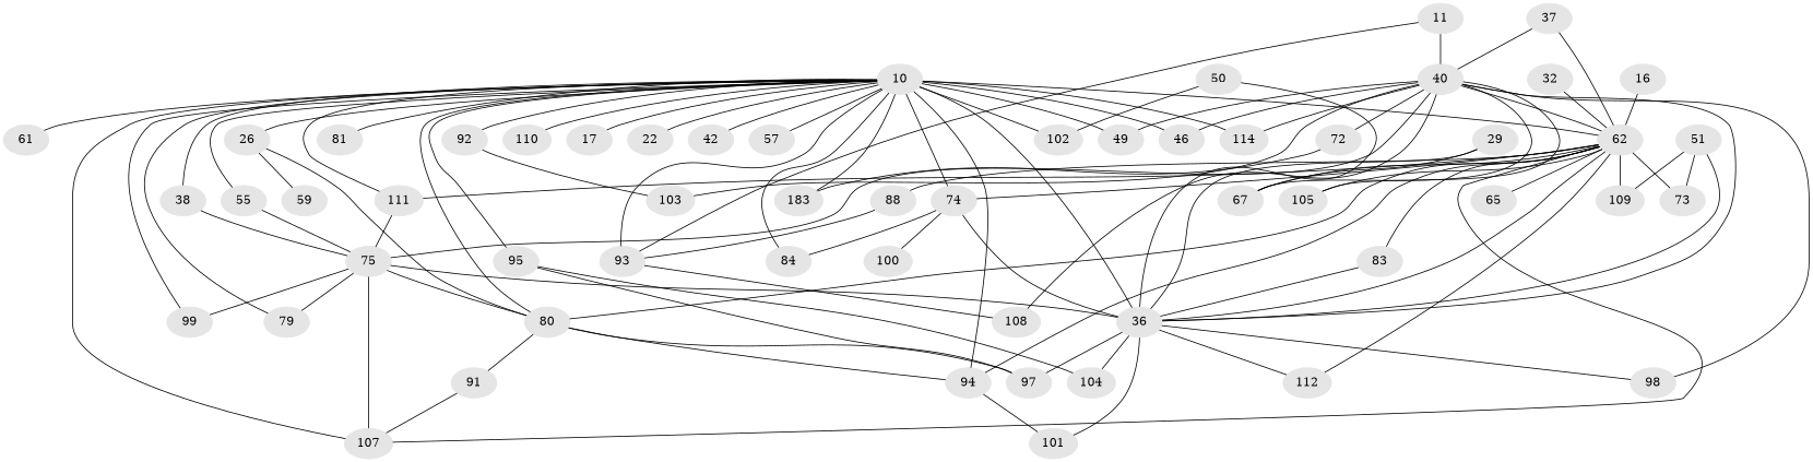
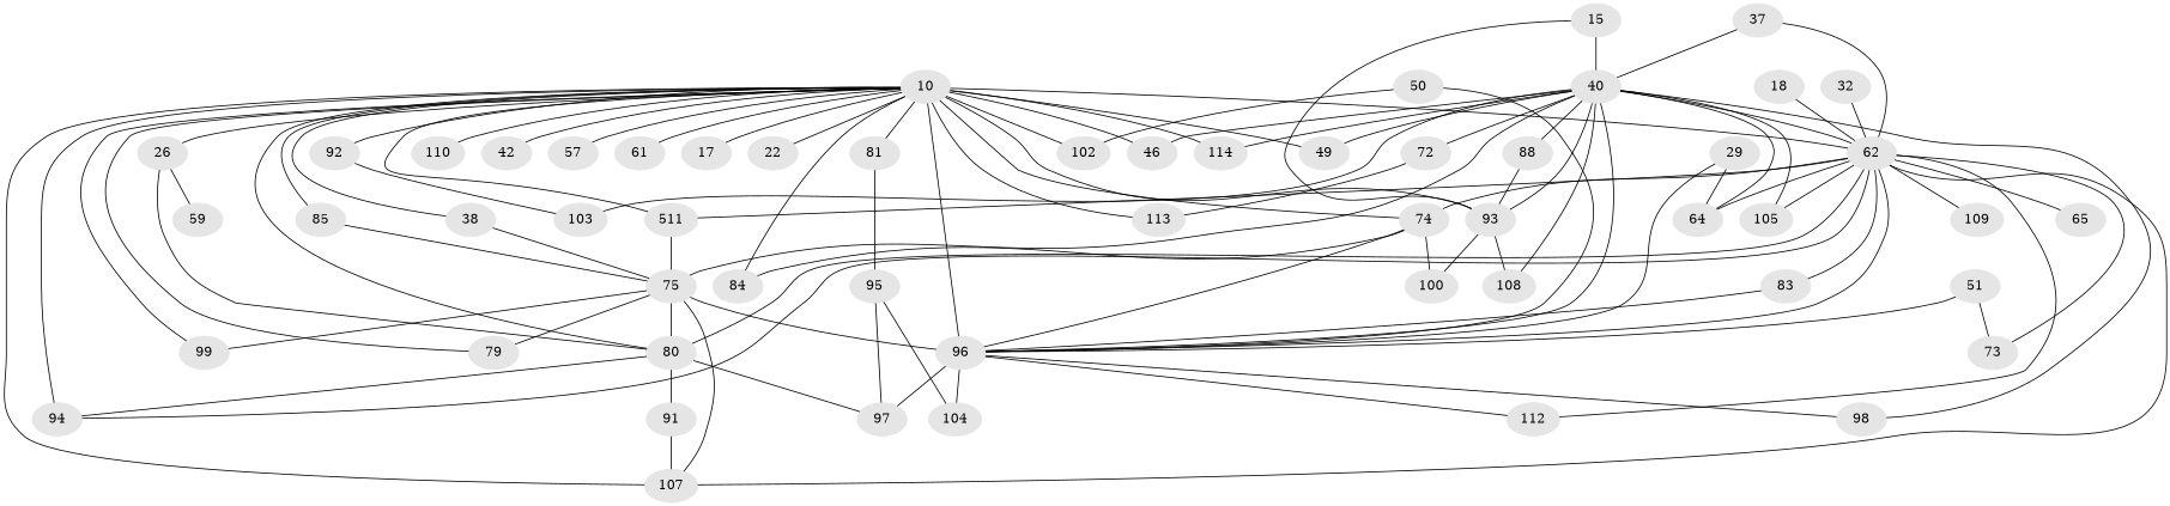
  graph {
    node [color=gray90 style=filled]
    10 [super="+6+8"]
    17
    22
    26
    38
    42 [super="+31"]
    46 [super="+24"]
    49
-   55
+   55 [label=85]
    57
    61
    62 [super="+56+21"]
    74 [super="+69"]
    79
    80 [super="+78"]
    81
    84
    92
    93 [super="+33+87+66"]
    94 [super="+60+39"]
    95
-   96 [super="+58+85" label=36]
+   96 [super="+58+85"]
    99
    102 [super="+63"]
    107 [super="+90"]
    110
-   111 [super="+106"]
-   113 [label=183]
+   111 [super="+106" label=511]
+   113
    114
    59
    75 [super="+70"]
    40 [super="+30+27"]
-   64 [super="+48+36" label=67]
+   64 [super="+48+36"]
    72
    98
    103
    105 [super="+20"]
    108
    88 [super="+41"]
    73
    109 [super="+44+28"]
    65
    83
    112
    100
    91
    97 [super="+86"]
-   101
    104
-   11
-   18 [label=16]
+   11 [label=15]
+   18
    29 [super="+25"]
    32
    37
    50
    51 [super="+34+16"]
    10 -- 17 [weight=2]
    10 -- 22 [weight=2]
    10 -- 26 [weight=2]
    10 -- 38
    10 -- 42 [weight=3]
    10 -- 46
    10 -- 49
    10 -- 55
    10 -- 57 [weight=2]
    10 -- 61 [weight=2]
    10 -- 62 [weight=17]
    10 -- 74
    10 -- 79
    10 -- 80
    10 -- 81 [weight=2]
    10 -- 84
    10 -- 92 [weight=2]
    10 -- 93 [weight=4]
    10 -- 94 [weight=3]
-   10 -- 95 [weight=2]
+   81 -- 95 [weight=2]
    10 -- 96 [weight=10]
    10 -- 99
    10 -- 102 [weight=2]
    10 -- 107 [weight=2]
    10 -- 110 [weight=2]
    10 -- 111
    10 -- 113
    10 -- 114
    26 -- 80
    26 -- 59
    38 -- 75
    55 -- 75
    62 -- 74 [weight=3]
    62 -- 80 [weight=2]
    62 -- 94
    62 -- 96 [weight=2]
    62 -- 107
    62 -- 111 [weight=2]
    62 -- 64 [weight=3]
    62 -- 105 [weight=2]
-   62 -- 88
+   40 -- 88
    62 -- 73
    62 -- 109 [weight=2]
    62 -- 65
    62 -- 83
    62 -- 112
    74 -- 84
    74 -- 96
    74 -- 100
    80 -- 94
    80 -- 91
    80 -- 97
    92 -- 103
    93 -- 108
-   94 -- 101
+   93 -- 100
    95 -- 97
    95 -- 104
    96 -- 98
    96 -- 112
    96 -- 97
-   96 -- 101
    96 -- 104
    111 -- 75 [weight=2]
    75 -- 79
    75 -- 80
    75 -- 96 [weight=2]
    75 -- 99
    75 -- 107
    40 -- 46 [weight=2]
    40 -- 49
    40 -- 62 [weight=6]
+   40 -- 93
    40 -- 96 [weight=2]
    40 -- 114
    40 -- 75 [weight=3]
    40 -- 64
    40 -- 72 [weight=2]
    40 -- 98
    40 -- 103
    40 -- 105
    40 -- 108
    72 -- 113
    88 -- 93
    83 -- 96
    91 -- 107
    11 -- 93
    11 -- 40 [weight=2]
    18 -- 62
    29 -- 96 [weight=2]
    29 -- 64
    32 -- 62
    37 -- 62
    37 -- 40
    50 -- 96
    50 -- 102
    51 -- 96 [weight=2]
    51 -- 73
-   51 -- 109
  }
